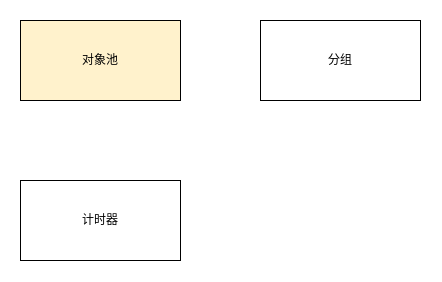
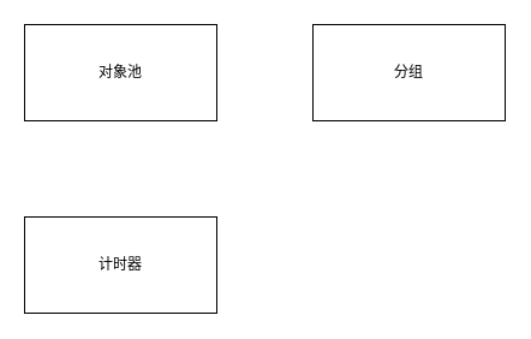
  <mxCell id="0" />
  <mxCell id="1" parent="0" />
- <mxCell id="2" value="对象池" style="rounded=0;whiteSpace=wrap;html=1;fillColor=#fff2cc;" parent="1" vertex="1"><mxGeometry x="20" y="20" width="160" height="80" as="geometry" /></mxCell>
+ <mxCell id="2" value="对象池" style="rounded=0;whiteSpace=wrap;html=1;" parent="1" vertex="1"><mxGeometry x="20" y="20" width="160" height="80" as="geometry" /></mxCell>
  <mxCell id="3" value="分组" style="rounded=0;whiteSpace=wrap;html=1;" parent="1" vertex="1"><mxGeometry x="260" y="20" width="160" height="80" as="geometry" /></mxCell>
  <mxCell id="4" value="计时器" style="rounded=0;whiteSpace=wrap;html=1;" parent="1" vertex="1"><mxGeometry x="20" y="180" width="160" height="80" as="geometry" /></mxCell>
